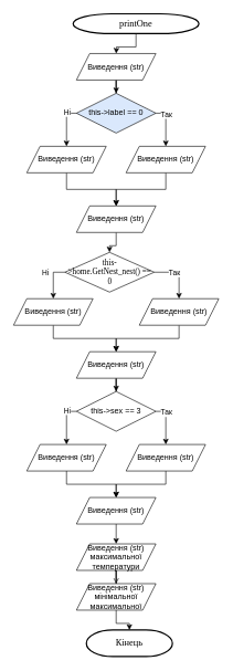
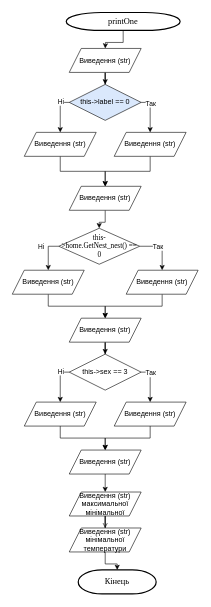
  <mxCell id="0" />
  <mxCell id="1" parent="0" />
  <mxCell id="2" value="" style="edgeStyle=orthogonalEdgeStyle;rounded=0;orthogonalLoop=1;jettySize=auto;html=1;" edge="1" parent="1" source="3"><mxGeometry relative="1" as="geometry"><mxPoint x="175" y="80" as="targetPoint" /></mxGeometry></mxCell>
  <mxCell id="3" value="&lt;font face=&quot;Times New Roman&quot;&gt;&lt;span style=&quot;font-size: 14px&quot;&gt;printOne&lt;br&gt;&lt;/span&gt;&lt;/font&gt;" style="strokeWidth=2;html=1;shape=mxgraph.flowchart.terminator;whiteSpace=wrap;" vertex="1" parent="1"><mxGeometry x="110" y="20" width="190" height="30" as="geometry" /></mxCell>
  <mxCell id="4" value="&lt;font face=&quot;Times New Roman&quot;&gt;&lt;span style=&quot;font-size: 14px&quot;&gt;Кінець&lt;/span&gt;&lt;/font&gt;" style="strokeWidth=2;html=1;shape=mxgraph.flowchart.terminator;whiteSpace=wrap;" vertex="1" parent="1"><mxGeometry x="130" y="950" width="130" height="40" as="geometry" /></mxCell>
  <mxCell id="5" value="" style="edgeStyle=orthogonalEdgeStyle;rounded=0;orthogonalLoop=1;jettySize=auto;html=1;" edge="1" parent="1" source="6" target="11"><mxGeometry relative="1" as="geometry" /></mxCell>
  <mxCell id="6" value="Виведення (str)" style="shape=parallelogram;perimeter=parallelogramPerimeter;whiteSpace=wrap;html=1;fixedSize=1;" vertex="1" parent="1"><mxGeometry x="115" y="80" width="120" height="40" as="geometry" /></mxCell>
  <mxCell id="7" style="edgeStyle=orthogonalEdgeStyle;rounded=0;orthogonalLoop=1;jettySize=auto;html=1;entryX=0.5;entryY=0;entryDx=0;entryDy=0;" edge="1" parent="1" source="11" target="13"><mxGeometry relative="1" as="geometry"><Array as="points"><mxPoint x="250" y="170" /></Array></mxGeometry></mxCell>
  <mxCell id="8" value="Так" style="edgeLabel;html=1;align=center;verticalAlign=middle;resizable=0;points=[];" vertex="1" connectable="0" parent="7"><mxGeometry x="-0.523" relative="1" as="geometry"><mxPoint as="offset" /></mxGeometry></mxCell>
  <mxCell id="9" style="edgeStyle=orthogonalEdgeStyle;rounded=0;orthogonalLoop=1;jettySize=auto;html=1;entryX=0.5;entryY=0;entryDx=0;entryDy=0;" edge="1" parent="1" source="11" target="15"><mxGeometry relative="1" as="geometry"><Array as="points"><mxPoint x="100" y="170" /></Array></mxGeometry></mxCell>
  <mxCell id="10" value="Ні" style="edgeLabel;html=1;align=center;verticalAlign=middle;resizable=0;points=[];" vertex="1" connectable="0" parent="9"><mxGeometry x="-0.549" y="-2" relative="1" as="geometry"><mxPoint x="2" y="-2" as="offset" /></mxGeometry></mxCell>
  <mxCell id="11" value="this-&amp;gt;label == 0" style="rhombus;whiteSpace=wrap;html=1;fillColor=#dae8fc;" vertex="1" parent="1"><mxGeometry x="115" y="140" width="120" height="60" as="geometry" /></mxCell>
  <mxCell id="12" style="edgeStyle=orthogonalEdgeStyle;rounded=0;orthogonalLoop=1;jettySize=auto;html=1;entryX=0.5;entryY=0;entryDx=0;entryDy=0;" edge="1" parent="1" source="13" target="17"><mxGeometry relative="1" as="geometry" /></mxCell>
  <mxCell id="13" value="Виведення (str)" style="shape=parallelogram;perimeter=parallelogramPerimeter;whiteSpace=wrap;html=1;fixedSize=1;" vertex="1" parent="1"><mxGeometry x="190" y="220" width="120" height="40" as="geometry" /></mxCell>
  <mxCell id="14" style="edgeStyle=orthogonalEdgeStyle;rounded=0;orthogonalLoop=1;jettySize=auto;html=1;entryX=0.5;entryY=0;entryDx=0;entryDy=0;" edge="1" parent="1" source="15" target="17"><mxGeometry relative="1" as="geometry" /></mxCell>
  <mxCell id="15" value="Виведення (str)" style="shape=parallelogram;perimeter=parallelogramPerimeter;whiteSpace=wrap;html=1;fixedSize=1;" vertex="1" parent="1"><mxGeometry x="40" y="220" width="120" height="40" as="geometry" /></mxCell>
  <mxCell id="16" style="edgeStyle=orthogonalEdgeStyle;rounded=0;orthogonalLoop=1;jettySize=auto;html=1;entryX=0.5;entryY=0;entryDx=0;entryDy=0;" edge="1" parent="1" source="17" target="22"><mxGeometry relative="1" as="geometry" /></mxCell>
  <mxCell id="17" value="Виведення (str)" style="shape=parallelogram;perimeter=parallelogramPerimeter;whiteSpace=wrap;html=1;fixedSize=1;" vertex="1" parent="1"><mxGeometry x="115" y="310" width="120" height="40" as="geometry" /></mxCell>
  <mxCell id="18" style="edgeStyle=orthogonalEdgeStyle;rounded=0;orthogonalLoop=1;jettySize=auto;html=1;entryX=0.5;entryY=0;entryDx=0;entryDy=0;" edge="1" parent="1" source="22" target="24"><mxGeometry relative="1" as="geometry"><Array as="points"><mxPoint x="270" y="410" /></Array></mxGeometry></mxCell>
  <mxCell id="19" value="Так" style="edgeLabel;html=1;align=center;verticalAlign=middle;resizable=0;points=[];" vertex="1" connectable="0" parent="18"><mxGeometry x="-0.523" relative="1" as="geometry"><mxPoint x="12" as="offset" /></mxGeometry></mxCell>
  <mxCell id="20" style="edgeStyle=orthogonalEdgeStyle;rounded=0;orthogonalLoop=1;jettySize=auto;html=1;entryX=0.5;entryY=0;entryDx=0;entryDy=0;exitX=0;exitY=0.5;exitDx=0;exitDy=0;" edge="1" parent="1" source="22" target="26"><mxGeometry relative="1" as="geometry"><Array as="points"><mxPoint x="80" y="410" /></Array></mxGeometry></mxCell>
  <mxCell id="21" value="Ні" style="edgeLabel;html=1;align=center;verticalAlign=middle;resizable=0;points=[];" vertex="1" connectable="0" parent="20"><mxGeometry x="-0.549" y="-2" relative="1" as="geometry"><mxPoint x="-17" y="2" as="offset" /></mxGeometry></mxCell>
  <mxCell id="22" value="&lt;font face=&quot;Times New Roman&quot;&gt;this-&amp;gt;home.GetNest_nest()&amp;nbsp;== 0&lt;/font&gt;" style="rhombus;whiteSpace=wrap;html=1;" vertex="1" parent="1"><mxGeometry x="97.5" y="380" width="135" height="60" as="geometry" /></mxCell>
  <mxCell id="23" style="edgeStyle=orthogonalEdgeStyle;rounded=0;orthogonalLoop=1;jettySize=auto;html=1;entryX=0.5;entryY=0;entryDx=0;entryDy=0;" edge="1" parent="1" source="24" target="28"><mxGeometry relative="1" as="geometry" /></mxCell>
  <mxCell id="24" value="Виведення (str)" style="shape=parallelogram;perimeter=parallelogramPerimeter;whiteSpace=wrap;html=1;fixedSize=1;" vertex="1" parent="1"><mxGeometry x="210" y="450" width="120" height="40" as="geometry" /></mxCell>
  <mxCell id="25" style="edgeStyle=orthogonalEdgeStyle;rounded=0;orthogonalLoop=1;jettySize=auto;html=1;entryX=0.5;entryY=0;entryDx=0;entryDy=0;" edge="1" parent="1" source="26" target="28"><mxGeometry relative="1" as="geometry" /></mxCell>
  <mxCell id="26" value="Виведення (str)" style="shape=parallelogram;perimeter=parallelogramPerimeter;whiteSpace=wrap;html=1;fixedSize=1;" vertex="1" parent="1"><mxGeometry x="20" y="450" width="120" height="40" as="geometry" /></mxCell>
  <mxCell id="27" value="" style="edgeStyle=orthogonalEdgeStyle;rounded=0;orthogonalLoop=1;jettySize=auto;html=1;" edge="1" parent="1" source="28" target="33"><mxGeometry relative="1" as="geometry" /></mxCell>
  <mxCell id="28" value="Виведення (str)" style="shape=parallelogram;perimeter=parallelogramPerimeter;whiteSpace=wrap;html=1;fixedSize=1;" vertex="1" parent="1"><mxGeometry x="115" y="530" width="120" height="40" as="geometry" /></mxCell>
  <mxCell id="29" style="edgeStyle=orthogonalEdgeStyle;rounded=0;orthogonalLoop=1;jettySize=auto;html=1;entryX=0.5;entryY=0;entryDx=0;entryDy=0;" edge="1" parent="1" source="33" target="35"><mxGeometry relative="1" as="geometry"><Array as="points"><mxPoint x="250" y="620" /></Array></mxGeometry></mxCell>
  <mxCell id="30" value="Так" style="edgeLabel;html=1;align=center;verticalAlign=middle;resizable=0;points=[];" vertex="1" connectable="0" parent="29"><mxGeometry x="-0.523" relative="1" as="geometry"><mxPoint as="offset" /></mxGeometry></mxCell>
  <mxCell id="31" style="edgeStyle=orthogonalEdgeStyle;rounded=0;orthogonalLoop=1;jettySize=auto;html=1;entryX=0.5;entryY=0;entryDx=0;entryDy=0;" edge="1" parent="1" source="33" target="37"><mxGeometry relative="1" as="geometry"><Array as="points"><mxPoint x="100" y="620" /></Array></mxGeometry></mxCell>
  <mxCell id="32" value="Ні" style="edgeLabel;html=1;align=center;verticalAlign=middle;resizable=0;points=[];" vertex="1" connectable="0" parent="31"><mxGeometry x="-0.549" y="-2" relative="1" as="geometry"><mxPoint x="2" y="-2" as="offset" /></mxGeometry></mxCell>
  <mxCell id="33" value="this-&amp;gt;sex == 3" style="rhombus;whiteSpace=wrap;html=1;" vertex="1" parent="1"><mxGeometry x="115" y="590" width="120" height="60" as="geometry" /></mxCell>
  <mxCell id="34" style="edgeStyle=orthogonalEdgeStyle;rounded=0;orthogonalLoop=1;jettySize=auto;html=1;entryX=0.5;entryY=0;entryDx=0;entryDy=0;" edge="1" parent="1" source="35" target="39"><mxGeometry relative="1" as="geometry" /></mxCell>
  <mxCell id="35" value="Виведення (str)" style="shape=parallelogram;perimeter=parallelogramPerimeter;whiteSpace=wrap;html=1;fixedSize=1;" vertex="1" parent="1"><mxGeometry x="190" y="670" width="120" height="40" as="geometry" /></mxCell>
  <mxCell id="36" style="edgeStyle=orthogonalEdgeStyle;rounded=0;orthogonalLoop=1;jettySize=auto;html=1;entryX=0.5;entryY=0;entryDx=0;entryDy=0;" edge="1" parent="1" source="37" target="39"><mxGeometry relative="1" as="geometry" /></mxCell>
  <mxCell id="37" value="Виведення (str)" style="shape=parallelogram;perimeter=parallelogramPerimeter;whiteSpace=wrap;html=1;fixedSize=1;" vertex="1" parent="1"><mxGeometry x="40" y="670" width="120" height="40" as="geometry" /></mxCell>
  <mxCell id="38" style="edgeStyle=orthogonalEdgeStyle;rounded=0;orthogonalLoop=1;jettySize=auto;html=1;entryX=0.5;entryY=0;entryDx=0;entryDy=0;" edge="1" parent="1" source="39"><mxGeometry relative="1" as="geometry"><mxPoint x="175" y="820" as="targetPoint" /></mxGeometry></mxCell>
  <mxCell id="39" value="Виведення (str)" style="shape=parallelogram;perimeter=parallelogramPerimeter;whiteSpace=wrap;html=1;fixedSize=1;" vertex="1" parent="1"><mxGeometry x="115" y="750" width="120" height="40" as="geometry" /></mxCell>
  <mxCell id="40" value="" style="edgeStyle=orthogonalEdgeStyle;rounded=0;orthogonalLoop=1;jettySize=auto;html=1;endArrow=open;" edge="1" parent="1" source="41" target="43"><mxGeometry relative="1" as="geometry" /></mxCell>
- <mxCell id="41" value="Виведення (str)&lt;br&gt;максимальної температури" style="shape=parallelogram;perimeter=parallelogramPerimeter;whiteSpace=wrap;html=1;fixedSize=1;" vertex="1" parent="1"><mxGeometry x="115" y="820" width="120" height="40" as="geometry" /></mxCell>
+ <mxCell id="41" value="Виведення (str)&lt;br&gt;максимальної мінімальної" style="shape=parallelogram;perimeter=parallelogramPerimeter;whiteSpace=wrap;html=1;fixedSize=1;" vertex="1" parent="1"><mxGeometry x="115" y="820" width="120" height="40" as="geometry" /></mxCell>
  <mxCell id="42" value="" style="edgeStyle=orthogonalEdgeStyle;rounded=0;orthogonalLoop=1;jettySize=auto;html=1;" edge="1" parent="1" source="43" target="4"><mxGeometry relative="1" as="geometry" /></mxCell>
- <mxCell id="43" value="Виведення (str)&lt;br&gt;мінімальної максимальної" style="shape=parallelogram;perimeter=parallelogramPerimeter;whiteSpace=wrap;html=1;fixedSize=1;" vertex="1" parent="1"><mxGeometry x="115" y="880" width="120" height="40" as="geometry" /></mxCell>
+ <mxCell id="43" value="Виведення (str)&lt;br&gt;мінімальної температури" style="shape=parallelogram;perimeter=parallelogramPerimeter;whiteSpace=wrap;html=1;fixedSize=1;" vertex="1" parent="1"><mxGeometry x="115" y="880" width="120" height="40" as="geometry" /></mxCell>
